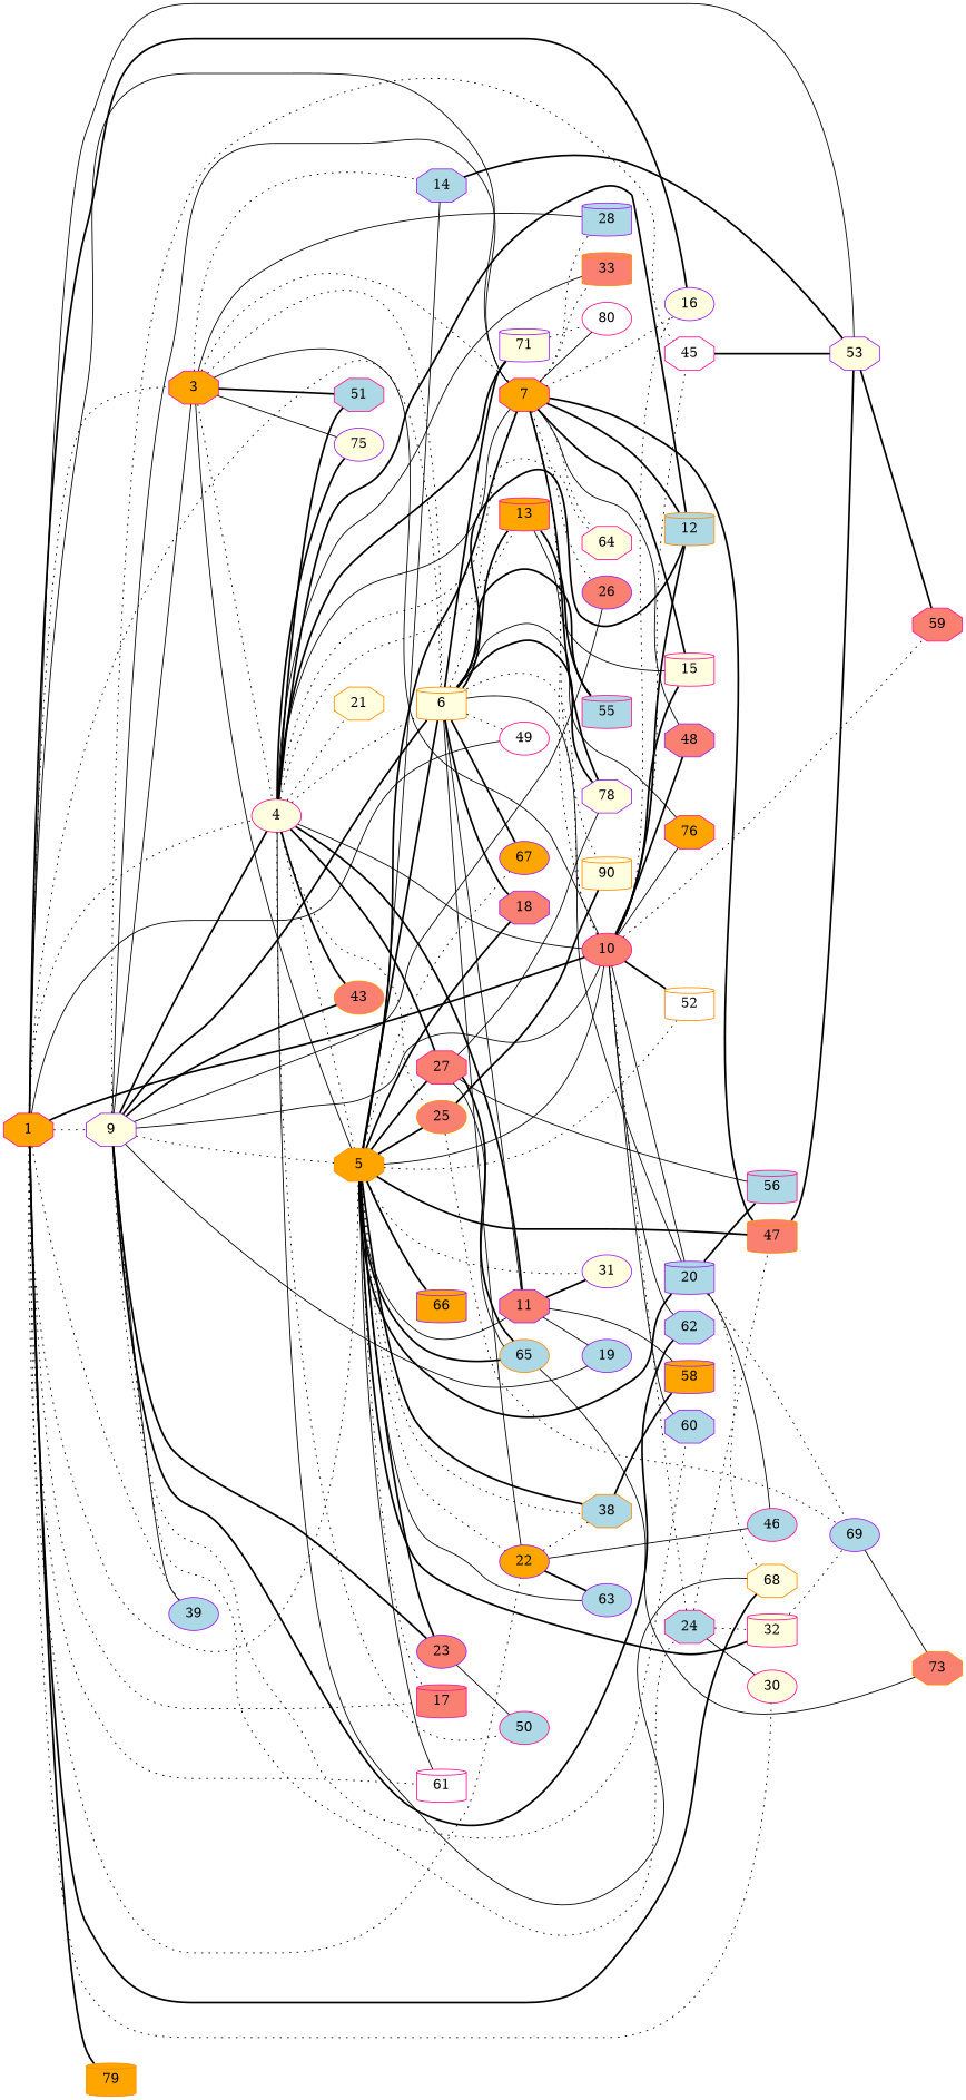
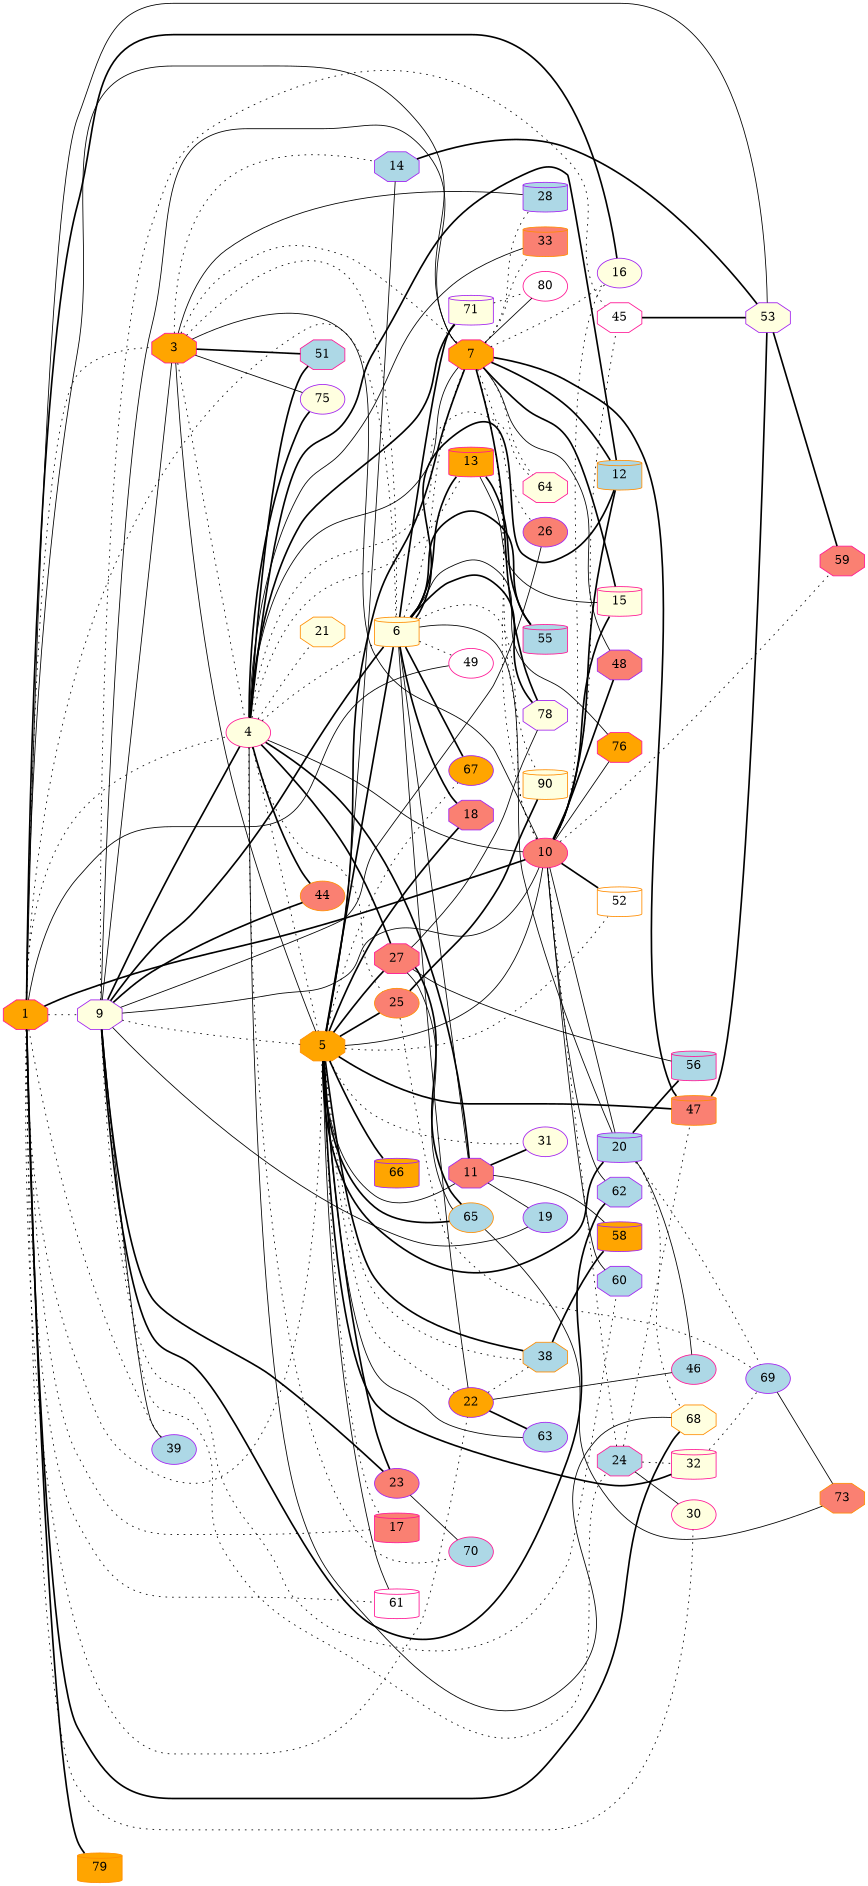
  graph {
    rankdir=LR
    node [color=purple fillcolor=lightblue shape=octagon style=filled]
    edge [style=bold]
    1 [color=deeppink fillcolor=orange super="+36"]
    n2 [fillcolor=lightyellow label=9 super="+77"]
    3 [color=deeppink fillcolor=orange super="+42"]
    4 [color=deeppink fillcolor=lightyellow shape=ellipse super="+8"]
    5 [color=darkorange fillcolor=orange super="+9"]
    6 [color=darkorange fillcolor=lightyellow shape=cylinder super="+35"]
    7 [color=deeppink fillcolor=orange super="+57"]
    10 [color=deeppink fillcolor=salmon shape=ellipse super="+29"]
    16 [fillcolor=lightyellow shape=ellipse]
    17 [color=deeppink fillcolor=salmon shape=cylinder]
    22 [fillcolor=orange shape=ellipse super="+37"]
    30 [color=deeppink fillcolor=lightyellow shape=ellipse]
    39 [shape=ellipse]
    49 [color=deeppink fillcolor=white shape=ellipse]
    53 [fillcolor=lightyellow super="+81"]
    61 [color=deeppink fillcolor=white shape=cylinder]
    68 [color=darkorange fillcolor=lightyellow super="+72"]
    79 [color=darkorange fillcolor=orange shape=cylinder]
    19 [shape=ellipse]
    23 [fillcolor=salmon shape=ellipse]
    24 [color=deeppink super="+54"]
    26 [fillcolor=salmon shape=ellipse]
-   44 [color=darkorange fillcolor=salmon shape=ellipse label=43]
+   44 [color=darkorange fillcolor=salmon shape=ellipse]
    45 [color=deeppink fillcolor=white super="+85"]
    60
    62
    14
    28 [shape=cylinder]
    51 [color=deeppink]
    75 [fillcolor=lightyellow shape=ellipse]
    11 [fillcolor=salmon super="+43"]
    12 [color=darkorange shape=cylinder super="+34"]
    13 [color=deeppink fillcolor=orange shape=cylinder]
    21 [color=darkorange fillcolor=lightyellow]
    25 [color=darkorange fillcolor=salmon shape=ellipse]
    27 [color=deeppink fillcolor=salmon super="+82"]
    33 [color=darkorange fillcolor=salmon shape=cylinder]
    64 [color=deeppink fillcolor=lightyellow]
-   70 [color=deeppink shape=ellipse label=50]
+   70 [color=deeppink shape=ellipse]
    71 [fillcolor=lightyellow shape=cylinder]
    18 [fillcolor=salmon]
    20 [shape=cylinder super="+41"]
    31 [fillcolor=lightyellow shape=ellipse]
    32 [color=deeppink fillcolor=lightyellow shape=cylinder]
    38 [color=darkorange super="+84"]
    47 [color=darkorange fillcolor=salmon shape=cylinder]
    52 [color=darkorange fillcolor=white shape=cylinder]
    63 [shape=ellipse]
    65 [color=darkorange shape=ellipse super="+73"]
    66 [fillcolor=orange shape=cylinder]
    67 [fillcolor=orange shape=ellipse]
    55 [color=deeppink shape=cylinder]
    76 [color=deeppink fillcolor=orange]
    78 [fillcolor=lightyellow]
    15 [color=deeppink fillcolor=lightyellow shape=cylinder super="+50"]
    n56 [color=darkorange fillcolor=lightyellow label=90 shape=cylinder]
    48 [fillcolor=salmon]
    80 [color=deeppink fillcolor=white shape=ellipse]
    59 [color=deeppink fillcolor=salmon]
    46 [color=deeppink shape=ellipse]
    58 [fillcolor=orange shape=cylinder]
    69 [shape=ellipse super="+74"]
    56 [color=deeppink shape=cylinder]
    n64 [color=darkorange fillcolor=salmon label=73]
    1 -- n2 [style=dotted]
    1 -- 3 [style=dotted]
    1 -- 4 [style=dotted weight=2]
    1 -- 5 [style=dotted weight=2]
    1 -- 6 [style=dotted]
    1 -- 7 [style=solid]
    1 -- 10 [weight=2]
    1 -- 16
    1 -- 17 [style=dotted weight=2]
    1 -- 22 [style=dotted]
    1 -- 30 [style=dotted]
    1 -- 39 [style=dotted]
    1 -- 49 [style=solid]
    1 -- 53 [style=solid]
    1 -- 61 [style=dotted]
    1 -- 68
    1 -- 79
    n2 -- 3 [style=solid]
    n2 -- 4 [weight=2]
    n2 -- 5 [style=dotted weight=2]
    n2 -- 6
    n2 -- 7 [style=solid]
    n2 -- 10 [style=solid weight=2]
    n2 -- 39 [style=solid]
    n2 -- 19 [style=solid]
    n2 -- 23
    n2 -- 24 [style=dotted]
    n2 -- 26 [style=solid]
    n2 -- 44
    n2 -- 45 [style=dotted]
    n2 -- 60 [style=dotted]
    n2 -- 62
    3 -- 4 [style=dotted weight=2]
    3 -- 5 [style=solid weight=3]
    3 -- 6 [style=dotted]
    3 -- 7 [style=dotted]
    3 -- 10 [style=solid]
    3 -- 14 [style=dotted]
    3 -- 28 [style=solid]
    3 -- 51
    3 -- 75 [style=solid]
    4 -- 5 [style=dotted weight=4]
    4 -- 6 [style=dotted weight=2]
    4 -- 7 [style=solid weight=2]
    4 -- 10 [style=solid weight=2]
    4 -- 68 [style=solid]
    4 -- 44
    4 -- 51
    4 -- 75
    4 -- 11
    4 -- 12
    4 -- 13 [style=dotted]
    4 -- 21 [style=dotted weight=2]
    4 -- 25 [style=dotted]
    4 -- 27
    4 -- 33 [style=solid]
    4 -- 64 [style=dotted]
    4 -- 70 [style=dotted]
    4 -- 71
    5 -- 6 [weight=2]
    5 -- 7 [weight=2]
    5 -- 10 [style=solid weight=2]
    5 -- 17 [style=dotted]
    5 -- 22 [style=dotted]
    5 -- 61 [style=solid]
    5 -- 23
    5 -- 14 [style=solid]
    5 -- 11 [style=solid]
    5 -- 25
    5 -- 27
    5 -- 18
    5 -- 20
    5 -- 31 [style=dotted]
    5 -- 32
    5 -- 38 [style=dotted]
    5 -- 38
    5 -- 47
    5 -- 52 [style=dotted]
    5 -- 63 [style=solid]
    5 -- 65
    5 -- 66 [weight=2]
    5 -- 67 [style=dotted]
    6 -- 7 [style=dotted]
    6 -- 10 [style=dotted]
    6 -- 22 [style=solid]
    6 -- 49 [style=dotted]
    6 -- 11 [style=solid]
    6 -- 12
    6 -- 13
    6 -- 71
    6 -- 18
    6 -- 20 [style=solid]
    6 -- 67
    6 -- 55
    6 -- 76 [style=solid]
    6 -- 78
    7 -- 10 [style=dotted]
    7 -- 16 [style=dotted]
    7 -- 26 [style=dotted]
    7 -- 28 [style=dotted]
    7 -- 12
    7 -- 33 [style=dotted]
    7 -- 64 [style=dotted]
    7 -- 47
    7 -- 78
    7 -- 15
    7 -- n56 [style=dotted]
    7 -- 48 [style=solid]
    7 -- 80 [style=solid]
    10 -- 16 [style=dotted]
    10 -- 24 [style=dotted]
    10 -- 45 [style=dotted]
    10 -- 60 [style=solid]
    10 -- 62 [style=solid]
    10 -- 12
    10 -- 20 [style=solid]
    10 -- 52
    10 -- 76 [style=solid]
    10 -- 15
    10 -- 48
    10 -- 59 [style=dotted]
    22 -- 38 [style=dotted]
    22 -- 63
    22 -- 46 [style=solid]
    53 -- 59
    23 -- 70 [style=solid]
    24 -- 30 [style=solid]
    24 -- 32 [style=dotted]
    24 -- 47 [style=dotted]
    45 -- 53
    14 -- 53
    11 -- 19 [style=solid]
    11 -- 31
    11 -- 58 [style=solid]
    13 -- 55
    13 -- 15 [style=solid]
    25 -- n56
    25 -- 69 [style=dotted]
    27 -- 65 [style=solid]
    27 -- 65
    27 -- 78 [style=solid]
    27 -- 56 [style=solid]
    71 -- 80 [style=dotted]
    20 -- 68 [style=dotted]
    20 -- 46 [style=solid]
    20 -- 69 [style=dotted]
    20 -- 56
    32 -- 69 [style=dotted]
    38 -- 58
    47 -- 53
    65 -- n64 [style=solid]
    69 -- n64 [style=solid]
  }
